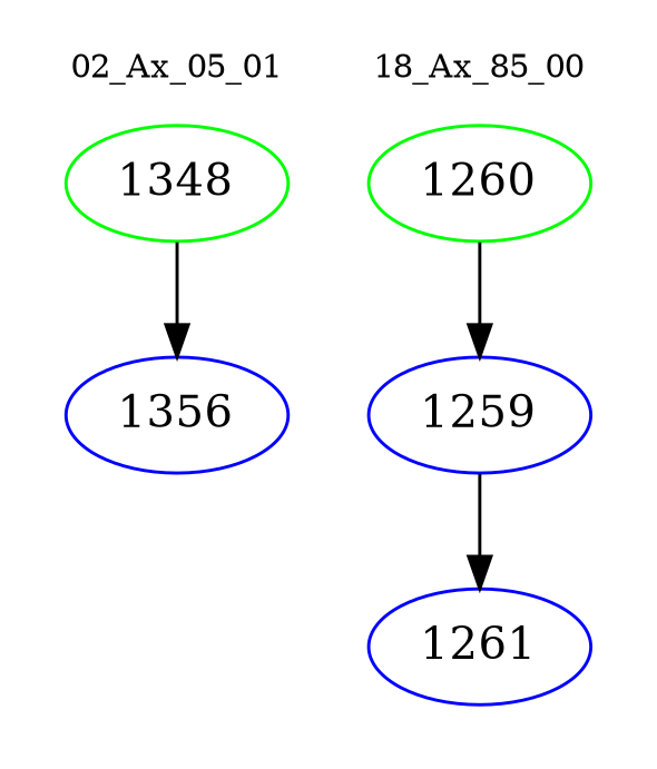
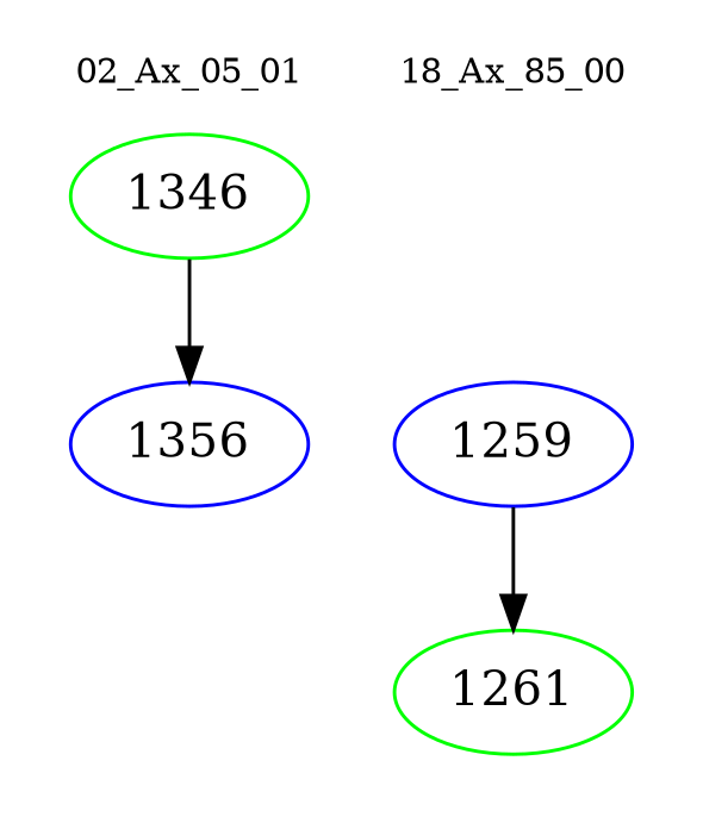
  digraph {
    node [color=blue]
    edge [color=black]
-   n1 [color=green label=1348]
+   n1 [color=green label=1346]
    n2 [label=1356]
-   n3 [color=green label=1260]
    n4 [label=1259]
-   n5 [label=1261]
+   n5 [color=green label=1261]
    subgraph cluster_1 {
      color=white
      fontsize=10
      label="02_Ax_05_01"
      n1
      n2
    }
    subgraph cluster_2 {
      color=white
      fontsize=10
      label="18_Ax_85_00"
-     n3
      n4
      n5
    }
    n1 -> n2
-   n3 -> n4
    n4 -> n5
  }
